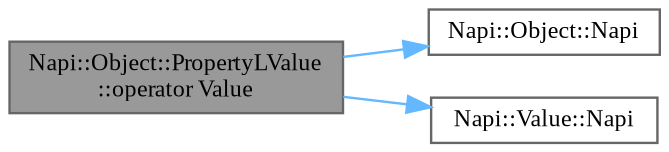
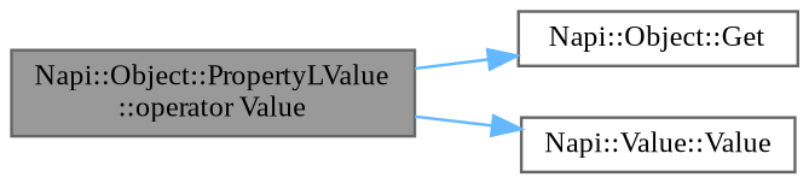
  digraph {
    fontname="Liberation Serif"
    rankdir=LR
    node [color=grey40 fillcolor=white fontname="Liberation Serif" fontsize=10 shape=box style=filled]
    edge [color=steelblue1 fontname="Liberation Serif" fontsize=10 labelfontname=Helvetica labelfontsize=10 style=solid]
    n1 [color=gray40 fillcolor=grey60 fontcolor=black height=0.2 label="Napi::Object::PropertyLValue\l::operator Value" width=0.4]
-   n2 [height=0.2 label="Napi::Object::Napi" width=0.4]
-   n3 [height=0.2 label="Napi::Value::Napi" width=0.4]
+   n2 [height=0.2 label="Napi::Object::Get" width=0.4]
+   n3 [height=0.2 label="Napi::Value::Value" width=0.4]
    n1 -> n2
    n1 -> n3
  }
